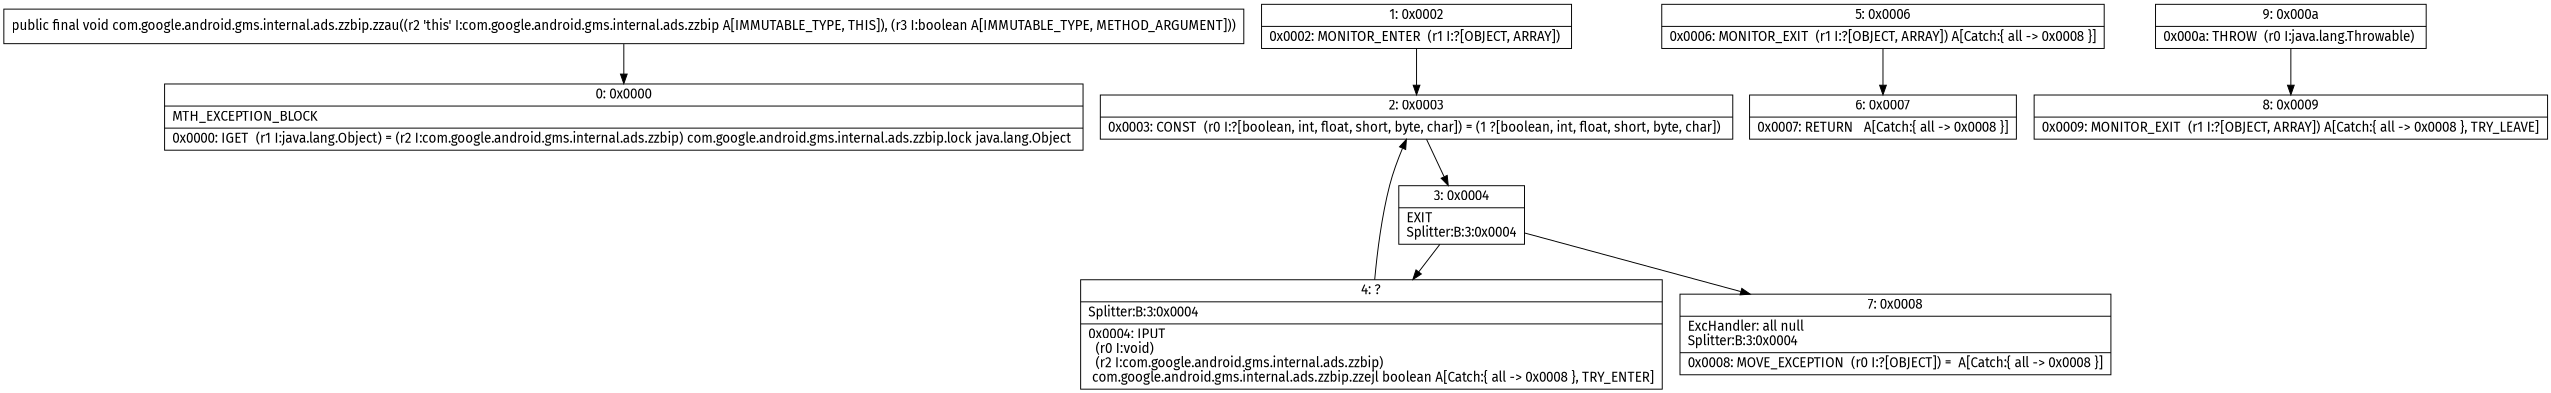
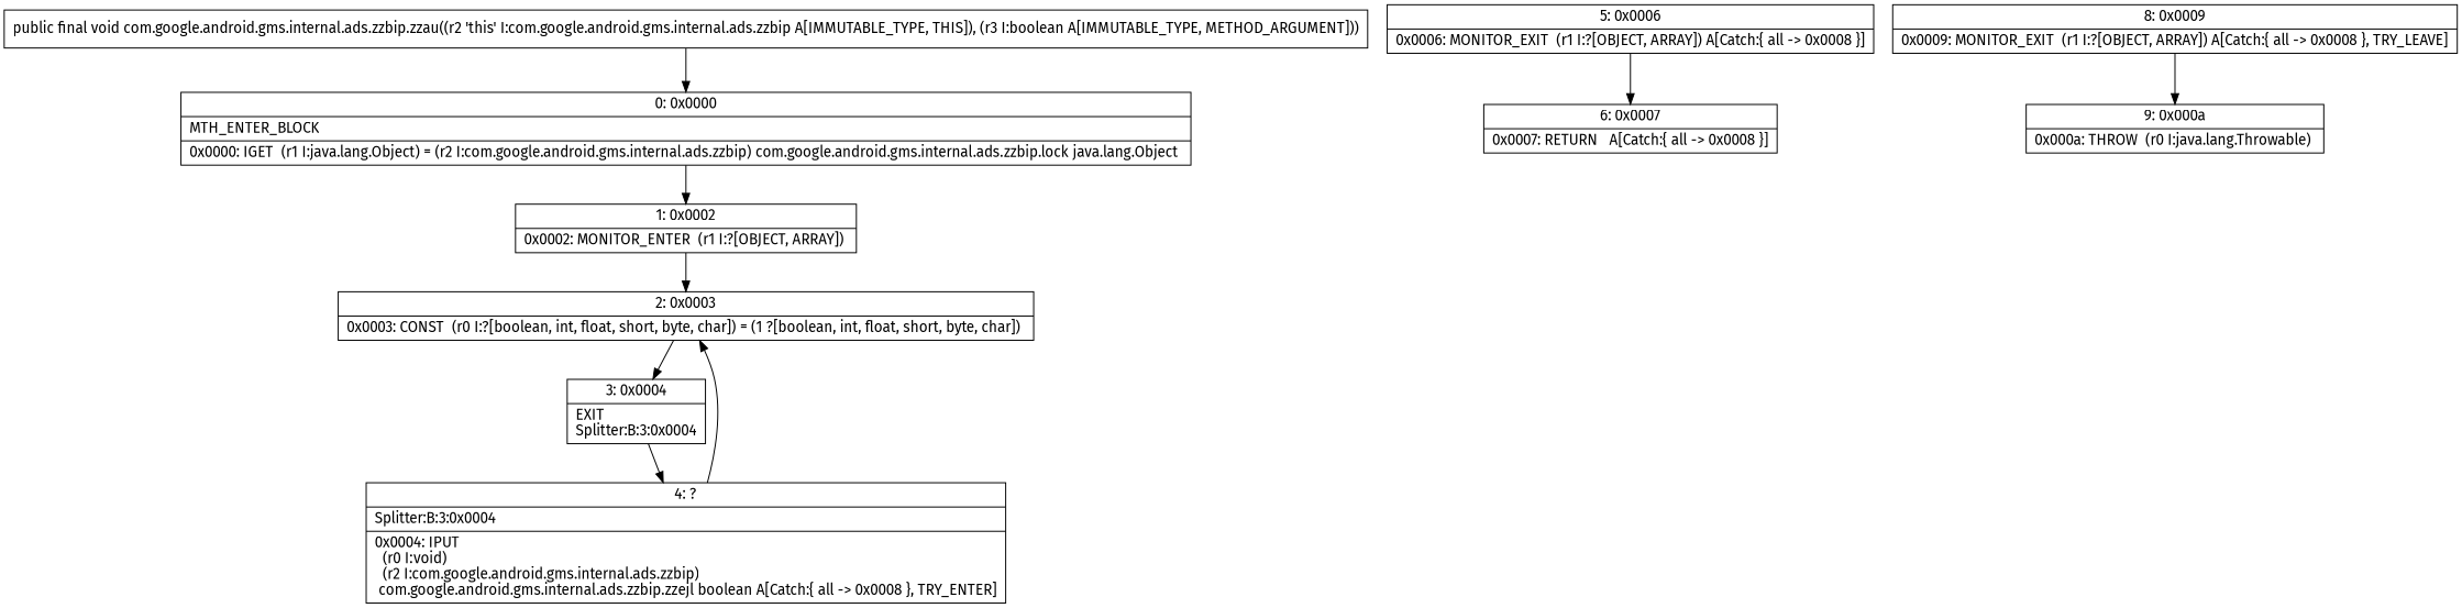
  digraph {
    fontname="Fira Sans"
    node [fontname="Fira Sans" shape=record]
    edge [fontname="Fira Sans"]
-   n1 [label="{0\:\ 0x0000|MTH_EXCEPTION_BLOCK\l|0x0000: IGET  (r1 I:java.lang.Object) = (r2 I:com.google.android.gms.internal.ads.zzbip) com.google.android.gms.internal.ads.zzbip.lock java.lang.Object \l}"]
+   n1 [label="{0\:\ 0x0000|MTH_ENTER_BLOCK\l|0x0000: IGET  (r1 I:java.lang.Object) = (r2 I:com.google.android.gms.internal.ads.zzbip) com.google.android.gms.internal.ads.zzbip.lock java.lang.Object \l}"]
    n2 [label="{1\:\ 0x0002|0x0002: MONITOR_ENTER  (r1 I:?[OBJECT, ARRAY]) \l}"]
    n3 [label="{2\:\ 0x0003|0x0003: CONST  (r0 I:?[boolean, int, float, short, byte, char]) = (1 ?[boolean, int, float, short, byte, char]) \l}"]
    n4 [label="{3\:\ 0x0004|EXIT\lSplitter:B:3:0x0004\l}"]
    n5 [label="{4\:\ ?|Splitter:B:3:0x0004\l|0x0004: IPUT  \l  (r0 I:void)\l  (r2 I:com.google.android.gms.internal.ads.zzbip)\l com.google.android.gms.internal.ads.zzbip.zzejl boolean A[Catch:\{ all \-\> 0x0008 \}, TRY_ENTER]\l}"]
-   n6 [label="{7\:\ 0x0008|ExcHandler: all null\lSplitter:B:3:0x0004\l|0x0008: MOVE_EXCEPTION  (r0 I:?[OBJECT]) =  A[Catch:\{ all \-\> 0x0008 \}]\l}"]
    n7 [label="{5\:\ 0x0006|0x0006: MONITOR_EXIT  (r1 I:?[OBJECT, ARRAY]) A[Catch:\{ all \-\> 0x0008 \}]\l}"]
    n8 [label="{6\:\ 0x0007|0x0007: RETURN   A[Catch:\{ all \-\> 0x0008 \}]\l}"]
    n9 [label="{8\:\ 0x0009|0x0009: MONITOR_EXIT  (r1 I:?[OBJECT, ARRAY]) A[Catch:\{ all \-\> 0x0008 \}, TRY_LEAVE]\l}"]
    n10 [label="{9\:\ 0x000a|0x000a: THROW  (r0 I:java.lang.Throwable) \l}"]
    n11 [label="{public final void com.google.android.gms.internal.ads.zzbip.zzau((r2 'this' I:com.google.android.gms.internal.ads.zzbip A[IMMUTABLE_TYPE, THIS]), (r3 I:boolean A[IMMUTABLE_TYPE, METHOD_ARGUMENT])) }"]
+   n1 -> n2
    n2 -> n3
    n3 -> n4
    n4 -> n5
-   n4 -> n6
    n5 -> n3
    n7 -> n8
-   n10 -> n9
+   n9 -> n10
    n11 -> n1
  }
